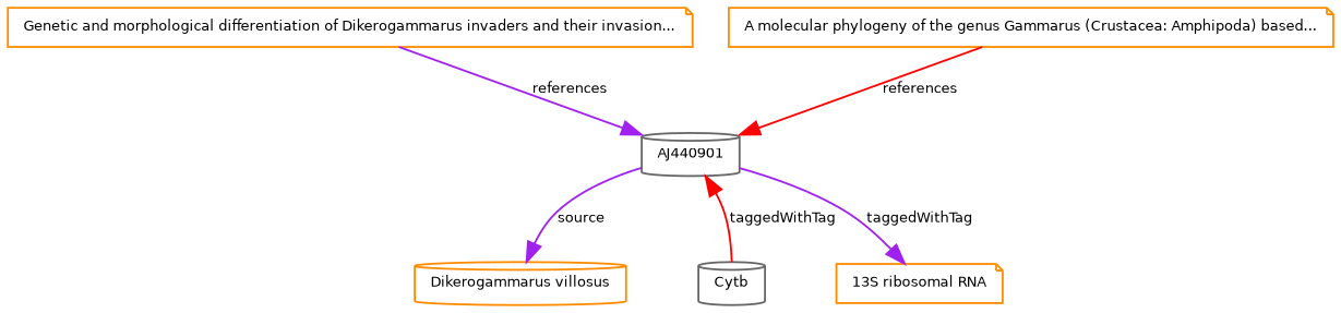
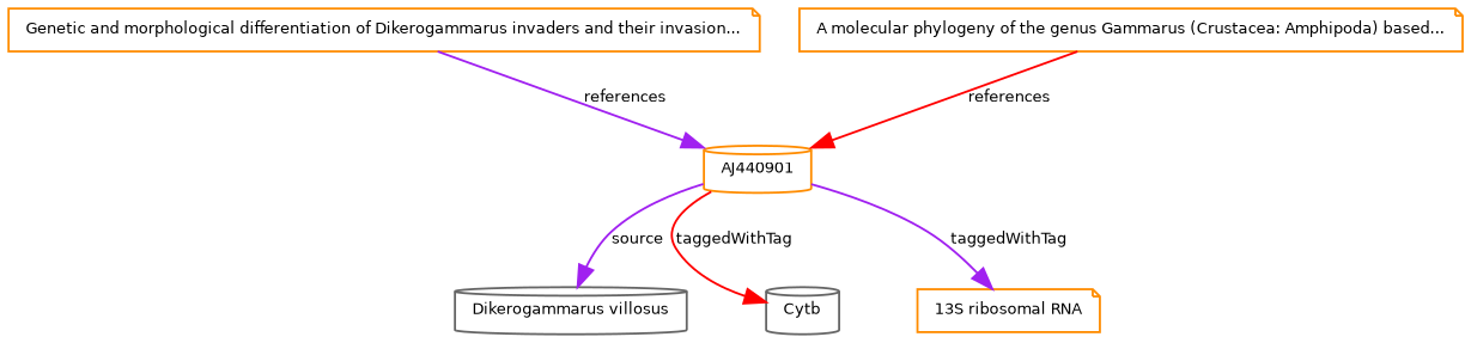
  digraph {
    node [color=darkorange fontname=Helvetica fontsize=7 shape=cylinder]
    edge [color=purple fontname=Helvetica fontsize=7]
-   n1 [color=gray40 height=0.27433100247 label=AJ440901 width=0.27433100247]
-   n2 [height=0.27433100247 label="Dikerogammarus villosus" width=0.27433100247]
+   n1 [height=0.27433100247 label=AJ440901 width=0.27433100247]
+   n2 [color=gray40 height=0.27433100247 label="Dikerogammarus villosus" width=0.27433100247]
    n3 [color=gray40 height=0.27433100247 label=Cytb width=0.27433100247]
    n4 [height=0.27433100247 label="13S ribosomal RNA" shape=note width=0.27433100247]
    n5 [height=0.27433100247 label="Genetic and morphological differentiation of Dikerogammarus invaders and their invasion..." shape=note width=0.27433100247]
    n6 [height=0.27433100247 label="A molecular phylogeny of the genus Gammarus (Crustacea: Amphipoda) based..." shape=note width=0.27433100247]
    n1 -> n2 [label=source]
-   n3 -> n1 [color=red label=taggedWithTag]
+   n1 -> n3 [color=red label=taggedWithTag]
    n1 -> n4 [label=taggedWithTag]
    n5 -> n1 [label=references]
    n6 -> n1 [color=red label=references]
  }
